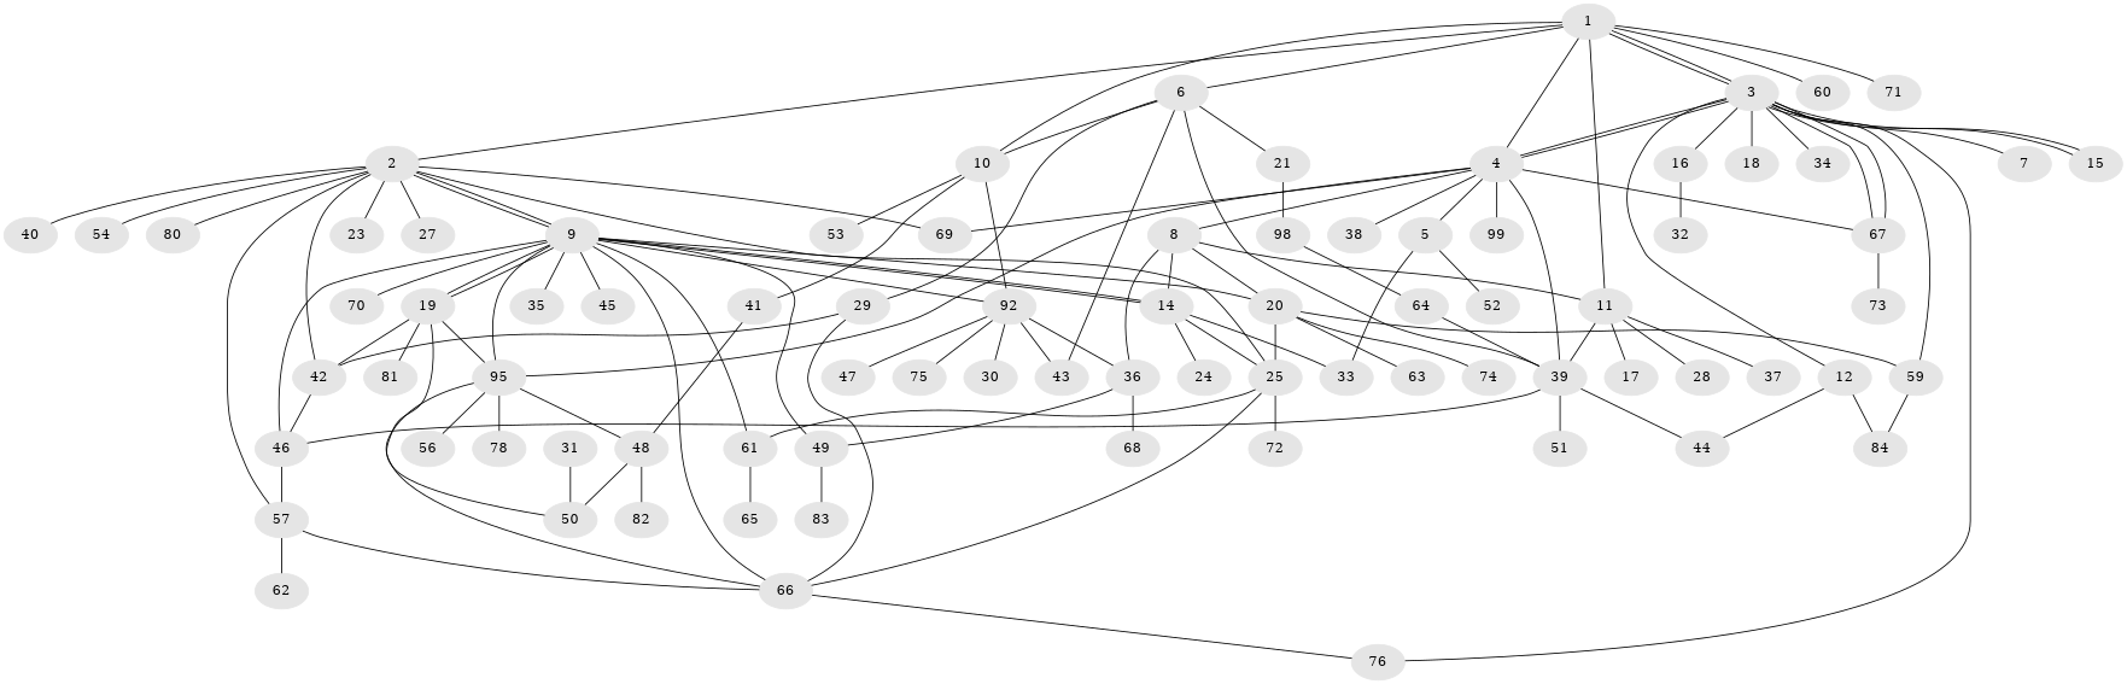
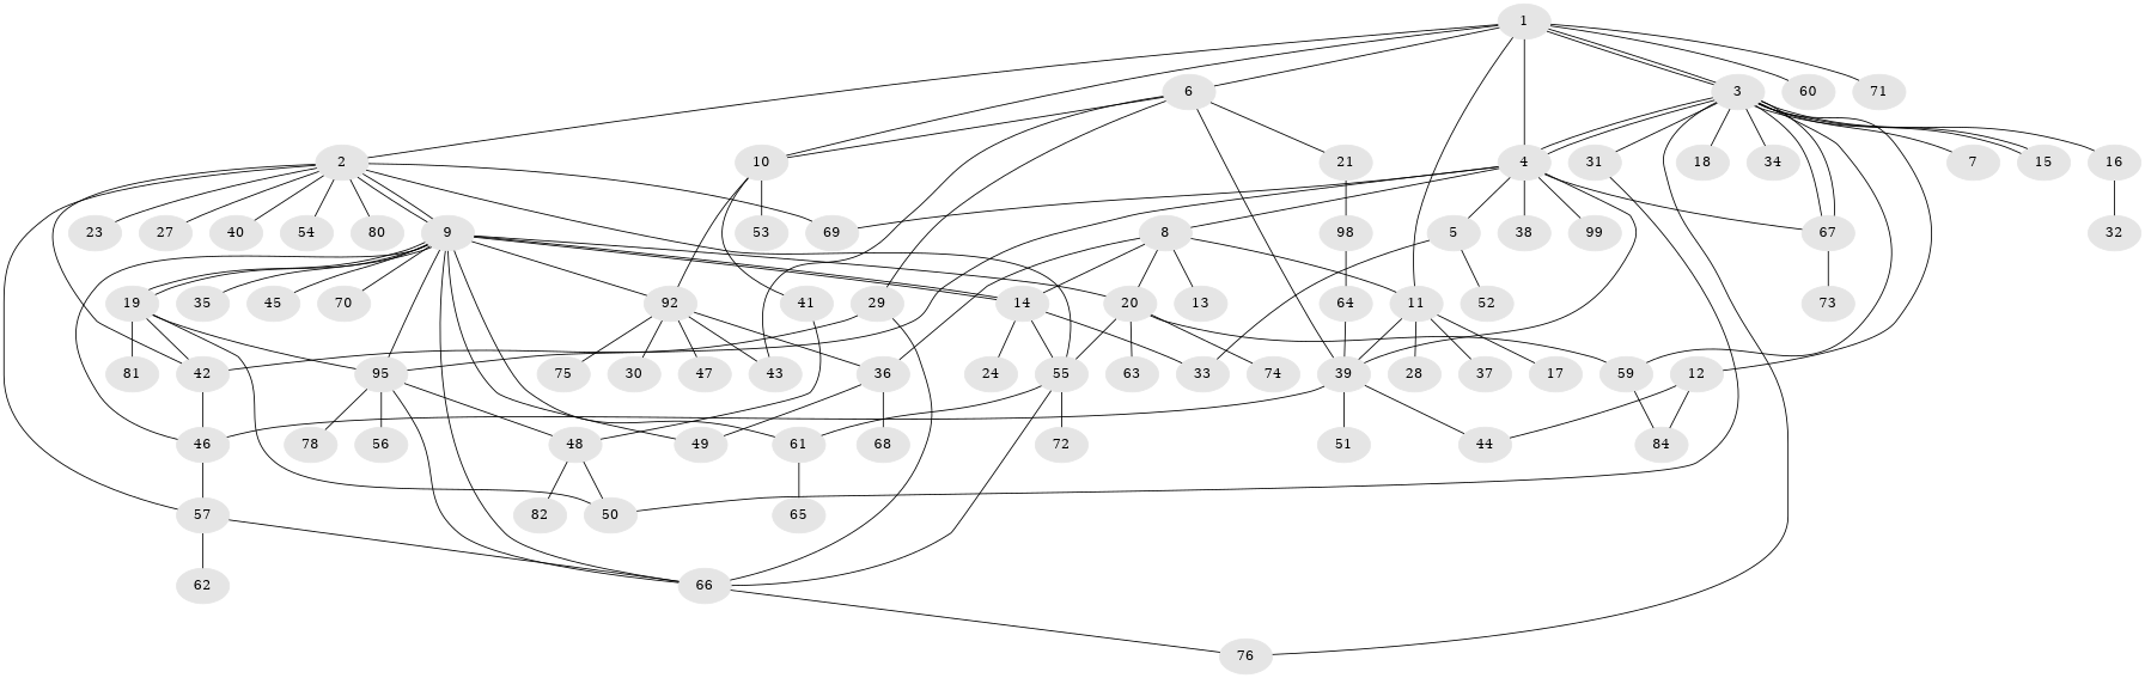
  graph {
    node [color=gray90 style=filled]
    1
    2
    3
    6
    10
    11
    60
    71
    4
    9
    23
    27
    40
    42
    54
-   55 [label=25]
+   55
    57
    69
    80
    7
    12
    15
    16
    18
    31
    34
    59
    67
    76
    39
    21
    29
    43
    8
+   13
    14
    20
    36
    n39 [label=92]
    41
    53
    17
    28
    37
    n45 [label=95]
    19
    35
    45
    46
    49
    61
    66
    70
    72
    62
    5
    38
    n58 [label=99]
    44
    84
    32
    50
    73
    33
    52
    48
    56
    78
    51
    n70 [label=98]
    24
    63
    74
    68
    81
    30
    47
    75
-   83
    65
    64
    82
    1 -- 2
    1 -- 3
    1 -- 3
    1 -- 6
    1 -- 10
    1 -- 11
    1 -- 60
    1 -- 71
    1 -- 4
    2 -- 9
    2 -- 9
    2 -- 23
    2 -- 27
    2 -- 40
    2 -- 42
    2 -- 54
    2 -- 55
    2 -- 57
    2 -- 69
    2 -- 80
    3 -- 4
    3 -- 4
    3 -- 7
    3 -- 12
    3 -- 15
    3 -- 15
    3 -- 16
    3 -- 18
+   3 -- 31
    3 -- 34
    3 -- 59
    3 -- 67
    3 -- 67
    3 -- 76
    6 -- 10
    6 -- 39
    6 -- 21
    6 -- 29
    6 -- 43
    10 -- n39
    10 -- 41
    10 -- 53
    11 -- 39
    11 -- 17
    11 -- 28
    11 -- 37
    4 -- 69
    4 -- 67
    4 -- 39
    4 -- 8
    4 -- n45
    4 -- 5
    4 -- 38
    4 -- n58
    9 -- 14
    9 -- 14
    9 -- 20
    9 -- n39
    9 -- n45
    9 -- 19
    9 -- 19
    9 -- 35
    9 -- 45
    9 -- 46
    9 -- 49
    9 -- 61
    9 -- 66
    9 -- 70
    42 -- 46
    55 -- 61
    55 -- 66
    55 -- 72
    57 -- 66
    57 -- 62
    12 -- 44
    12 -- 84
    16 -- 32
    31 -- 50
    59 -- 84
    67 -- 73
    39 -- 46
    39 -- 44
    39 -- 51
    21 -- n70
    29 -- 42
    29 -- 66
    8 -- 11
+   8 -- 13
    8 -- 14
    8 -- 20
    8 -- 36
    14 -- 55
    14 -- 33
    14 -- 24
    20 -- 55
    20 -- 59
    20 -- 63
    20 -- 74
    36 -- 49
    36 -- 68
    n39 -- 43
    n39 -- 36
    n39 -- 30
    n39 -- 47
    n39 -- 75
    41 -- 48
    n45 -- 66
    n45 -- 48
    n45 -- 56
    n45 -- 78
    19 -- 42
    19 -- n45
    19 -- 50
    19 -- 81
    46 -- 57
-   49 -- 83
    61 -- 65
    66 -- 76
    5 -- 33
    5 -- 52
    48 -- 50
    48 -- 82
    n70 -- 64
    64 -- 39
  }
